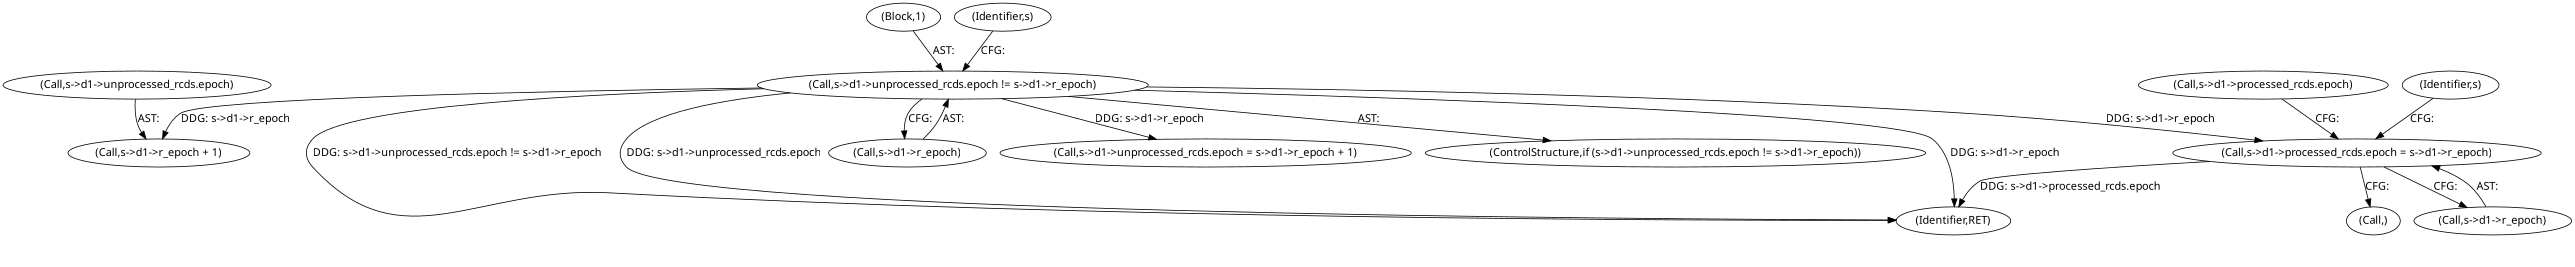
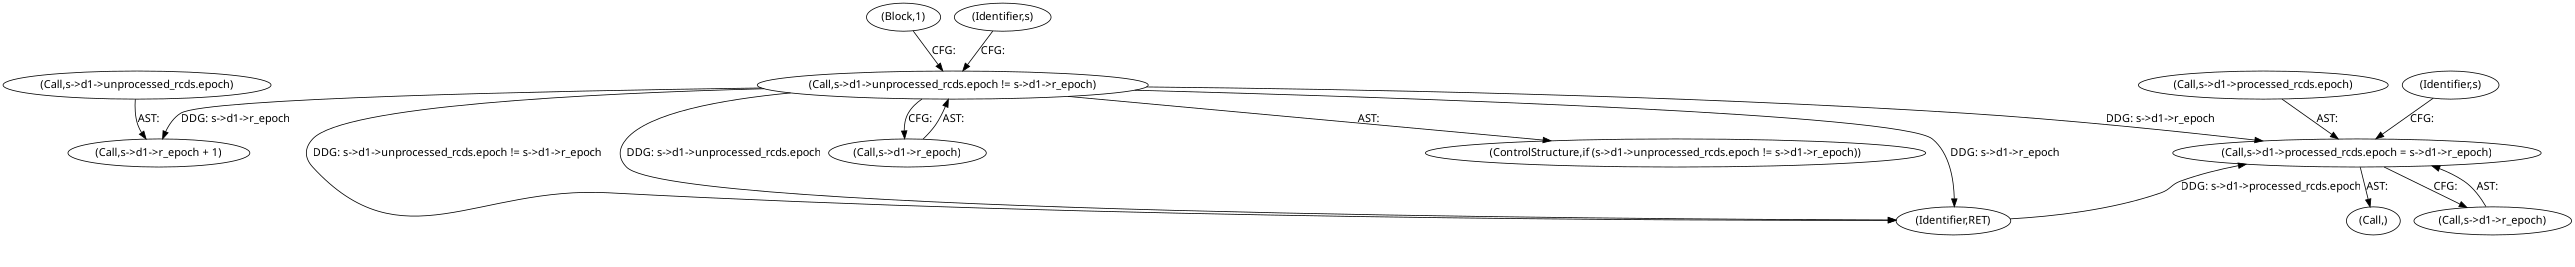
  digraph {
    fontname="Noto Sans"
    node [fontname="Noto Sans"]
    edge [fontname="Noto Sans"]
    n1 [label="(Call,s->d1->processed_rcds.epoch = s->d1->r_epoch)"]
    n2 [label="(Call,)"]
    n3 [label="(Identifier,RET)"]
    n4 [label="(Call,s->d1->r_epoch)"]
    n5 [label="(Call,s->d1->unprocessed_rcds.epoch != s->d1->r_epoch)"]
    n6 [label="(Call,s->d1->r_epoch)"]
    n7 [label="(Call,s->d1->r_epoch + 1)"]
-   n8 [label="(Call,s->d1->unprocessed_rcds.epoch = s->d1->r_epoch + 1)"]
    n9 [label="(ControlStructure,if (s->d1->unprocessed_rcds.epoch != s->d1->r_epoch))"]
    n10 [label="(Call,s->d1->processed_rcds.epoch)"]
    n11 [label="(Block,1)"]
    n12 [label="(Identifier,s)"]
    n13 [label="(Identifier,s)"]
    n14 [label="(Call,s->d1->unprocessed_rcds.epoch)"]
-   n1 -> n2 [label="CFG: "]
-   n1 -> n3 [label="DDG: s->d1->processed_rcds.epoch"]
+   n1 -> n2 [label="AST: "]
+   n3 -> n1 [label="DDG: s->d1->processed_rcds.epoch"]
    n1 -> n4 [label="CFG: "]
    n4 -> n1 [label="AST: "]
    n5 -> n1 [label="DDG: s->d1->r_epoch"]
    n5 -> n3 [label="DDG: s->d1->r_epoch"]
    n5 -> n3 [label="DDG: s->d1->unprocessed_rcds.epoch != s->d1->r_epoch"]
    n5 -> n3 [label="DDG: s->d1->unprocessed_rcds.epoch"]
    n5 -> n6 [label="CFG: "]
    n5 -> n7 [label="DDG: s->d1->r_epoch"]
-   n5 -> n8 [label="DDG: s->d1->r_epoch"]
    n5 -> n9 [label="AST: "]
    n6 -> n5 [label="AST: "]
-   n10 -> n1 [label="CFG: "]
-   n11 -> n5 [label="AST: "]
+   n10 -> n1 [label="AST: "]
+   n11 -> n5 [label="CFG: "]
    n12 -> n5 [label="CFG: "]
    n13 -> n1 [label="CFG: "]
    n14 -> n7 [label="AST: "]
  }
